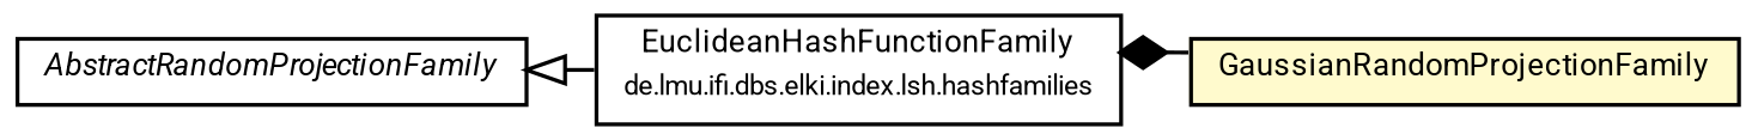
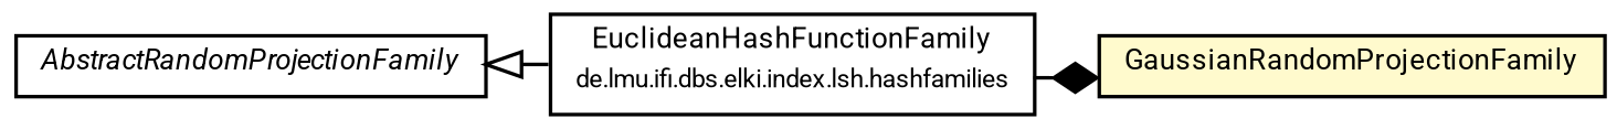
  digraph {
    nodesep=0.15
    rankdir=LR
    ranksep=0.25
    node [fontcolor=black fontname=Roboto fontsize=8 margin=0 shape=plaintext]
    edge [color=black fontname=Roboto fontsize=7 labelfontname=Roboto labelfontsize=7]
    n1 [height=0 label=<<table title="de.lmu.ifi.dbs.elki.data.projection.random.AbstractRandomProjectionFamily" border="0" cellborder="1" cellspacing="0" cellpadding="2" href="AbstractRandomProjectionFamily.html" target="_parent"> 		<tr><td><table border="0" cellspacing="0" cellpadding="1"> 		<tr><td align="center" balign="center"> <font face="Roboto"><i>AbstractRandomProjectionFamily</i></font> </td></tr> 		</table></td></tr> 		</table>> width=0]
    n2 [height=0 label=<<table title="de.lmu.ifi.dbs.elki.index.lsh.hashfamilies.EuclideanHashFunctionFamily" border="0" cellborder="1" cellspacing="0" cellpadding="2" href="../../../index/lsh/hashfamilies/EuclideanHashFunctionFamily.html" target="_parent"> 		<tr><td><table border="0" cellspacing="0" cellpadding="1"> 		<tr><td align="center" balign="center"> <font face="Roboto">EuclideanHashFunctionFamily</font> </td></tr> 		<tr><td align="center" balign="center"> <font face="Roboto" point-size="7.0">de.lmu.ifi.dbs.elki.index.lsh.hashfamilies</font> </td></tr> 		</table></td></tr> 		</table>> width=0]
    n3 [height=0 label=<<table title="de.lmu.ifi.dbs.elki.data.projection.random.GaussianRandomProjectionFamily" border="0" cellborder="1" cellspacing="0" cellpadding="2" bgcolor="lemonChiffon" href="GaussianRandomProjectionFamily.html" target="_parent"> 		<tr><td><table border="0" cellspacing="0" cellpadding="1"> 		<tr><td align="center" balign="center"> <font face="Roboto">GaussianRandomProjectionFamily</font> </td></tr> 		</table></td></tr> 		</table>> width=0]
    n1 -> n2 [arrowtail=empty dir=back weight=10]
-   n3 -> n2 [arrowhead=diamond weight=2]
+   n2 -> n3 [arrowhead=diamond weight=2]
  }
